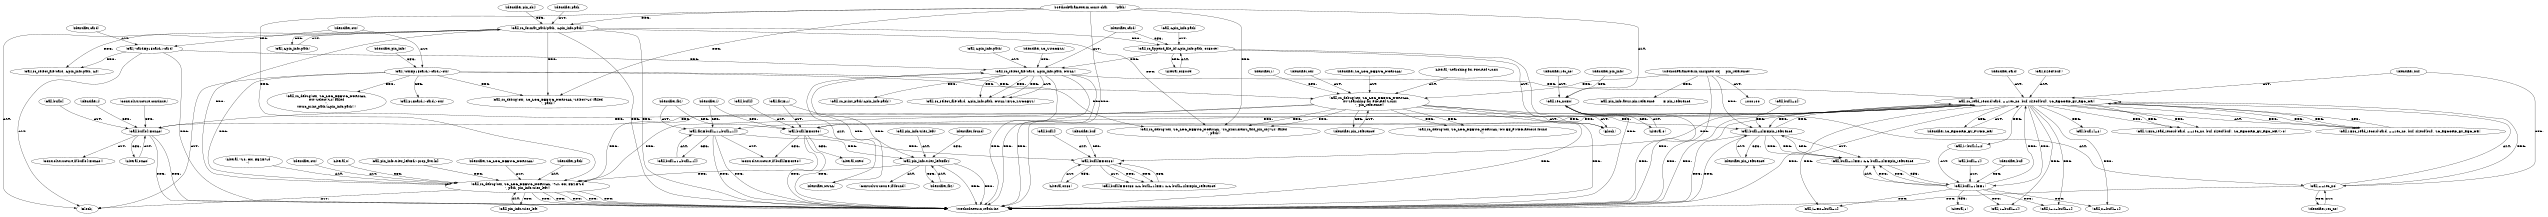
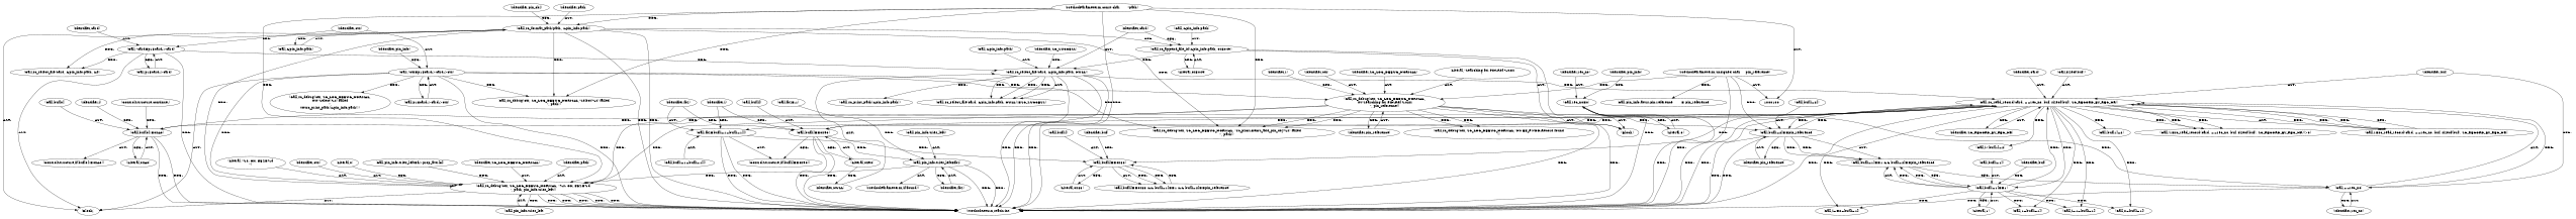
  digraph {
    n1 [label="(Call,fbz=buf[i+1+buf[i+1]])"]
    n2 [label="(Call,pin_info.tries_left=fbz)"]
    n3 [label="(ControlStructure,if(buf[i]==0x90))"]
    n4 [label="(MethodReturn,static int)"]
    n5 [label="(Call,buf[i+1+buf[i+1]])"]
    n6 [label="(Call,sc_debug(ctx, SC_LOG_DEBUG_NORMAL, \"%s: OK, FBZ=%d\n\", path, pin_info.tries_left))"]
    n7 [label="(Identifier,fbz)"]
-   n8 [label="(ControlStructure,if(found))"]
+   n8 [label="(MethodParameterIn,if(found))"]
    n9 [label="(Call,sc_read_record(card, ++rec_no, buf, sizeof(buf), SC_RECORD_BY_REC_NR))"]
    n10 [label="(Call,buf[0]!=0xA0)"]
    n11 [label="(Call,buf[i+2]==pin_reference)"]
    n12 [label="(Call,buf[i]==0x90)"]
    n13 [label="(Call,buf[i]==0x83)"]
    n14 [label="(Call,buf[i+1]==1)"]
    n15 [label="(Call,2+buf[i+1])"]
    n16 [label="(Call,1+buf[i+1])"]
    n17 [label="(Call,buf[1]+2)"]
    n18 [label="(Call,(r=sc_read_record(card, ++rec_no, buf, sizeof(buf), SC_RECORD_BY_REC_NR))>0)"]
    n19 [label="(Call,r=sc_read_record(card, ++rec_no, buf, sizeof(buf), SC_RECORD_BY_REC_NR))"]
-   n20 [label="(Identifier,SC_RECORD_BY_PWDD_NR)"]
+   n20 [label="(Identifier,SC_RECORD_BY_REC_NR)"]
    n21 [label="(Call,i<buf[1]+2)"]
    n22 [label="(Call,i+1+buf[i+1])"]
    n23 [label="(Call,i+=2+buf[i+1])"]
    n24 [label="(Literal,0xA0)"]
    n25 [label="(ControlStructure,if(buf[0]!=0xA0))"]
    n26 [label="(Identifier,pin_reference)"]
    n27 [label="(Call,buf[i+1]==1 && buf[i+2]==pin_reference)"]
    n28 [label="(Literal,0x90)"]
    n29 [label="(Literal,0x83)"]
    n30 [label="(Call,buf[i]==0x83 && buf[i+1]==1 && buf[i+2]==pin_reference)"]
    n31 [label="(Literal,1)"]
    n32 [label="(Call,sc_select_file(card, &pin_info.path, NULL))"]
    n33 [label="(Identifier,NULL)"]
    n34 [label="(Call,sc_select_file(card, &pin_info.path, NULL)!=SC_SUCCESS)"]
    n35 [label="(Call,sc_print_path(&pin_info.path))"]
    n36 [label="(Call,*card=p15card->card)"]
    n37 [label="(Block,)"]
    n38 [label="(Call,sc_select_file(card, &pin_info.path, &f))"]
+   n39 [label="(Call,p15card->card)"]
    n40 [label="(Call,sc_append_file_id(&pin_info.path, 0x5049))"]
    n41 [label="(Literal,0x5049)"]
    n42 [label="(Block,)"]
    n43 [label="(Call,sc_format_path(path, &pin_info.path))"]
    n44 [label="(Call,&pin_info.path)"]
    n45 [label="(Call,sc_debug(ctx, SC_LOG_DEBUG_NORMAL,\"Select(%s) failed\n\", path))"]
    n46 [label="(Call,sc_debug(ctx, SC_LOG_DEBUG_NORMAL, \"sc_pkcs15emu_add_pin_obj(%s) failed\n\", path))"]
    n47 [label="(Call,pin_info.tries_left)"]
    n48 [label="(MethodParameterIn,const char       *path)"]
    1000100
    n50 [label="(Call,++rec_no)"]
    n51 [label="(Identifier,rec_no)"]
    n52 [label="(Call,rec_no=0)"]
    n53 [label="(Literal,0)"]
    n54 [label="(Call,sc_debug(ctx, SC_LOG_DEBUG_NORMAL,\n\t\t\t\"Searching for PIN-Ref %02X\n\", pin_reference))"]
    n55 [label="(Call,sc_debug(ctx, SC_LOG_DEBUG_NORMAL,\"No EF_PWDD-Record found\n\"))"]
    n56 [label="(Identifier,pin_reference)"]
    n57 [label="(Call,*ctx=p15card->card->ctx)"]
    n58 [label="(Call,p15card->card->ctx)"]
    n59 [label="(Call,sc_debug(ctx, SC_LOG_DEBUG_NORMAL,\n\t\t\t\t\"Select(%s) failed\n\",\n\t\t\t\tsc_print_path(&pin_info.path)))"]
-   n60 [label="(MethodParameterIn,unsigned obj     pin_reference)"]
+   n60 [label="(MethodParameterIn,unsigned char     pin_reference)"]
    n61 [label="(Call,pin_info.attrs.pin.reference        = pin_reference)"]
    n62 [label="(Literal,\"%s: OK, FBZ=%d\n\")"]
    n63 [label="(Identifier,buf)"]
    n64 [label="(ControlStructure,continue;)"]
    n65 [label="(Identifier,rec_no)"]
    n66 [label="(Call,buf[i+1])"]
    n67 [label="(Call,buf[i+2])"]
    n68 [label="(Identifier,ctx)"]
    n69 [label="(Call,buf[0])"]
    n70 [label="(Identifier,ctx)"]
    n71 [label="(Call,sizeof(buf))"]
    n72 [label="(Identifier,i)"]
    n73 [label="(Identifier,SC_LOG_DEBUG_NORMAL)"]
    n74 [label="(Identifier,ctx)"]
    n75 [label="(Identifier,buf)"]
    n76 [label="(Call,&pin_info.path)"]
    n77 [label="(Literal,\"Searching for PIN-Ref %02X\n\")"]
    n78 [label="(Identifier,i)"]
    n79 [label="(Call,fbz=-1)"]
    n80 [label="(Identifier,card)"]
    n81 [label="(Call,buf[i])"]
    n82 [label="(Identifier,buf)"]
    n83 [label="(Identifier,SC_SUCCESS)"]
    n84 [label="(Identifier,pin_info)"]
    n85 [label="(Identifier,pin_obj)"]
    n86 [label="(Identifier,path)"]
    n87 [label="(Literal,0)"]
    n88 [label="(Identifier,fbz)"]
    n89 [label="(Identifier,pin_info)"]
    n90 [label="(Call,pin_info.tries_left=f->prop_attr[3])"]
    n91 [label="(Identifier,card)"]
-   n92 [label="(Identifier,found)"]
    n93 [label="(Identifier,SC_LOG_DEBUG_NORMAL)"]
    n94 [label="(Identifier,r)"]
    n95 [label="(Identifier,path)"]
    n96 [label="(Call,pin_info.tries_left)"]
    n97 [label="(Call,buf[i])"]
    n98 [label="(Call,&pin_info.path)"]
    n99 [label="(Identifier,card)"]
    n1 -> n2 [label="DDG: "]
    n1 -> n3 [label="AST: "]
    n1 -> n4 [label="DDG: "]
    n1 -> n4 [label="DDG: "]
-   n1 -> n5 [label="CFG: "]
    n2 -> n4 [label="DDG: "]
    n2 -> n4 [label="DDG: "]
    n2 -> n6 [label="DDG: "]
    n2 -> n7 [label="CFG: "]
    n2 -> n8 [label="AST: "]
    n5 -> n1 [label="AST: "]
    n6 -> n4 [label="DDG: "]
    n6 -> n4 [label="DDG: "]
    n6 -> n4 [label="DDG: "]
    n6 -> n4 [label="DDG: "]
    n6 -> n4 [label="DDG: "]
    n6 -> n37 [label="AST: "]
    n6 -> n47 [label="CFG: "]
    n7 -> n2 [label="AST: "]
    n9 -> n1 [label="DDG: "]
    n9 -> n4 [label="DDG: "]
    n9 -> n4 [label="DDG: "]
    n9 -> n4 [label="DDG: "]
    n9 -> n10 [label="DDG: "]
    n9 -> n11 [label="DDG: "]
    n9 -> n12 [label="DDG: "]
    n9 -> n13 [label="DDG: "]
    n9 -> n14 [label="DDG: "]
    n9 -> n15 [label="DDG: "]
    n9 -> n16 [label="DDG: "]
    n9 -> n17 [label="DDG: "]
    n9 -> n18 [label="DDG: "]
    n9 -> n18 [label="DDG: "]
    n9 -> n18 [label="DDG: "]
    n9 -> n19 [label="AST: "]
    n9 -> n19 [label="DDG: "]
    n9 -> n19 [label="DDG: "]
    n9 -> n19 [label="DDG: "]
    n9 -> n20 [label="CFG: "]
    n9 -> n21 [label="DDG: "]
    n9 -> n22 [label="DDG: "]
    n9 -> n23 [label="DDG: "]
    n10 -> n4 [label="DDG: "]
    n10 -> n4 [label="DDG: "]
    n10 -> n9 [label="DDG: "]
    n10 -> n24 [label="CFG: "]
    n10 -> n25 [label="AST: "]
    n11 -> n4 [label="DDG: "]
    n11 -> n4 [label="DDG: "]
    n11 -> n9 [label="DDG: "]
    n11 -> n26 [label="CFG: "]
    n11 -> n27 [label="AST: "]
    n11 -> n27 [label="DDG: "]
    n11 -> n27 [label="DDG: "]
    n12 -> n3 [label="CFG: "]
    n12 -> n4 [label="DDG: "]
    n12 -> n4 [label="DDG: "]
    n12 -> n9 [label="DDG: "]
    n12 -> n13 [label="DDG: "]
    n12 -> n28 [label="CFG: "]
    n13 -> n29 [label="CFG: "]
    n13 -> n30 [label="AST: "]
    n13 -> n30 [label="DDG: "]
    n13 -> n30 [label="DDG: "]
    n14 -> n9 [label="DDG: "]
    n14 -> n15 [label="DDG: "]
    n14 -> n16 [label="DDG: "]
    n14 -> n22 [label="DDG: "]
    n14 -> n23 [label="DDG: "]
    n14 -> n27 [label="AST: "]
    n14 -> n27 [label="DDG: "]
    n14 -> n27 [label="DDG: "]
    n14 -> n31 [label="CFG: "]
    n19 -> n9 [label="CFG: "]
    n20 -> n9 [label="AST: "]
    n24 -> n10 [label="AST: "]
    n26 -> n11 [label="AST: "]
-   n27 -> n11 [label="CFG: "]
+   n27 -> n50 [label="CFG: "]
    n27 -> n14 [label="CFG: "]
-   n79 -> n12 [label="AST: "]
+   n28 -> n12 [label="AST: "]
    n29 -> n13 [label="AST: "]
    n30 -> n13 [label="CFG: "]
-   n21 -> n14 [label="AST: "]
+   n31 -> n14 [label="AST: "]
    n32 -> n4 [label="DDG: "]
    n32 -> n4 [label="DDG: "]
    n32 -> n4 [label="DDG: "]
    n32 -> n9 [label="DDG: "]
-   n32 -> n33 [label="CFG: "]
+   n28 -> n33 [label="CFG: "]
    n32 -> n34 [label="AST: "]
    n32 -> n34 [label="DDG: "]
    n32 -> n34 [label="DDG: "]
    n32 -> n34 [label="DDG: "]
    n32 -> n35 [label="DDG: "]
    n33 -> n32 [label="AST: "]
    n36 -> n4 [label="DDG: "]
    n36 -> n32 [label="DDG: "]
    n36 -> n37 [label="AST: "]
    n36 -> n38 [label="DDG: "]
+   n36 -> n39 [label="CFG: "]
+   n39 -> n36 [label="AST: "]
    n40 -> n4 [label="DDG: "]
    n40 -> n32 [label="DDG: "]
    n40 -> n41 [label="CFG: "]
    n40 -> n42 [label="AST: "]
    n41 -> n40 [label="AST: "]
    n43 -> n4 [label="DDG: "]
    n43 -> n4 [label="DDG: "]
    n43 -> n6 [label="DDG: "]
    n43 -> n37 [label="AST: "]
    n43 -> n38 [label="DDG: "]
-   n43 -> n40 [label="DDG: "]
+   n43 -> n40 [label="CFG: "]
    n43 -> n44 [label="CFG: "]
    n43 -> n45 [label="DDG: "]
    n43 -> n46 [label="DDG: "]
    n44 -> n43 [label="AST: "]
    n47 -> n6 [label="AST: "]
    n48 -> n4 [label="DDG: "]
    n48 -> n6 [label="DDG: "]
    n48 -> n43 [label="DDG: "]
    n48 -> n45 [label="DDG: "]
    n48 -> n46 [label="DDG: "]
-   n48 -> n52 [label="AST: "]
+   n48 -> 1000100 [label="AST: "]
    n50 -> n4 [label="DDG: "]
    n50 -> n9 [label="AST: "]
    n50 -> n9 [label="DDG: "]
    n50 -> n51 [label="CFG: "]
    n51 -> n50 [label="AST: "]
    n52 -> n4 [label="DDG: "]
    n52 -> n42 [label="AST: "]
-   n52 -> n50 [label="AST: "]
+   n52 -> n50 [label="DDG: "]
    n52 -> n53 [label="CFG: "]
    n53 -> n52 [label="AST: "]
    n54 -> n4 [label="DDG: "]
    n54 -> n4 [label="DDG: "]
    n54 -> n6 [label="DDG: "]
    n54 -> n6 [label="DDG: "]
    n54 -> n11 [label="DDG: "]
    n54 -> n42 [label="AST: "]
    n54 -> n46 [label="DDG: "]
    n54 -> n46 [label="DDG: "]
    n54 -> n55 [label="DDG: "]
    n54 -> n55 [label="DDG: "]
    n54 -> n56 [label="CFG: "]
    n56 -> n54 [label="AST: "]
+   n57 -> n4 [label="DDG: "]
    n57 -> n6 [label="DDG: "]
    n57 -> n37 [label="AST: "]
    n57 -> n45 [label="DDG: "]
    n57 -> n46 [label="DDG: "]
    n57 -> n54 [label="DDG: "]
    n57 -> n58 [label="CFG: "]
    n57 -> n59 [label="DDG: "]
+   n58 -> n57 [label="AST: "]
    n60 -> n4 [label="DDG: "]
    n60 -> n11 [label="DDG: "]
    n60 -> 1000100 [label="AST: "]
    n60 -> n54 [label="DDG: "]
    n60 -> n61 [label="DDG: "]
    n62 -> n6 [label="AST: "]
    n63 -> n13 [label="CFG: "]
    n64 -> n10 [label="CFG: "]
    n65 -> n52 [label="AST: "]
    n66 -> n14 [label="AST: "]
-   n67 -> n11 [label="DDG: "]
+   n67 -> n11 [label="AST: "]
    n68 -> n54 [label="AST: "]
    n69 -> n10 [label="AST: "]
    n70 -> n36 [label="CFG: "]
    n70 -> n57 [label="AST: "]
    n71 -> n9 [label="AST: "]
    n72 -> n1 [label="CFG: "]
    n72 -> n12 [label="CFG: "]
    n73 -> n54 [label="AST: "]
    n74 -> n6 [label="AST: "]
    n75 -> n9 [label="AST: "]
    n75 -> n50 [label="CFG: "]
    n76 -> n40 [label="AST: "]
    n77 -> n54 [label="AST: "]
    n78 -> n10 [label="CFG: "]
    n79 -> n2 [label="DDG: "]
    n80 -> n32 [label="AST: "]
    n80 -> n40 [label="CFG: "]
    n81 -> n13 [label="AST: "]
    n82 -> n14 [label="CFG: "]
    n83 -> n32 [label="CFG: "]
    n84 -> n52 [label="CFG: "]
    n85 -> n43 [label="CFG: "]
    n86 -> n43 [label="AST: "]
    n87 -> n6 [label="CFG: "]
    n88 -> n1 [label="AST: "]
    n88 -> n12 [label="CFG: "]
    n89 -> n57 [label="CFG: "]
    n90 -> n6 [label="DDG: "]
    n91 -> n36 [label="AST: "]
-   n92 -> n2 [label="CFG: "]
    n93 -> n6 [label="AST: "]
    n94 -> n54 [label="CFG: "]
    n95 -> n6 [label="AST: "]
    n96 -> n2 [label="AST: "]
    n97 -> n12 [label="AST: "]
    n98 -> n32 [label="AST: "]
    n99 -> n9 [label="AST: "]
  }
